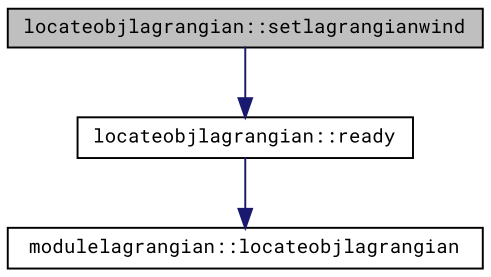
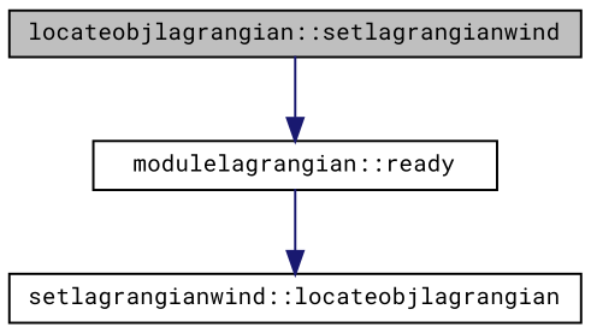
  digraph {
    fontname="Roboto Mono"
    rankdir=TB
    node [color=black fillcolor=white fontname="Roboto Mono" fontsize=10 shape=record style=filled]
    edge [color=midnightblue fontname="Roboto Mono" fontsize=10 labelfontname=Helvetica labelfontsize=10 style=solid]
    n1 [fillcolor=grey75 fontcolor=black height=0.2 label="locateobjlagrangian::setlagrangianwind" width=0.4]
-   n2 [height=0.2 label="locateobjlagrangian::ready" width=0.4]
-   n3 [height=0.2 label="modulelagrangian::locateobjlagrangian" width=0.4]
+   n2 [height=0.2 label="modulelagrangian::ready" width=0.4]
+   n3 [height=0.2 label="setlagrangianwind::locateobjlagrangian" width=0.4]
    n1 -> n2
    n2 -> n3
  }
